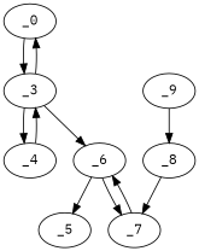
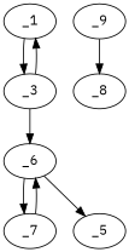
  digraph {
    fontname="IBM Plex Mono"
    node [fontname="IBM Plex Mono"]
    edge [angle=0.832981 fontname="IBM Plex Mono" orient=0.739940]
-   _1 [x=121.000000 y=88.000000 label=_0]
+   _1 [x=121.000000 y=88.000000]
    _3 [x=131.000000 y=99.000000]
-   _4 [x=146.000000 y=105.000000]
    _6 [x=167.000000 y=125.000000]
    _9 [x=191.000000 y=163.000000]
    _8 [x=186.000000 y=148.000000]
    _7 [x=178.000000 y=135.000000]
    _5 [x=157.000000 y=114.000000]
    _1 -> _3
    _3 -> _1 [angle=-2.308611 orient=-0.739940]
-   _3 -> _4 [angle=0.380506 orient=0.371391]
    _3 -> _6
-   _4 -> _3 [angle=-2.761086 orient=-0.371391]
    _6 -> _7 [angle=0.737815 orient=0.672673]
    _6 -> _5 [angle=-2.308611 orient=-0.739940]
    _9 -> _8 [angle=-1.892547 orient=-0.948683]
-   _8 -> _7 [angle=-2.122451 orient=-0.851658]
    _7 -> _6 [angle=-2.403778 orient=-0.672673]
  }
